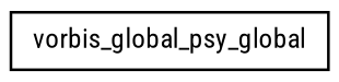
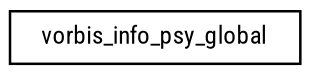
  digraph {
    rankdir=LR
    fontname="Roboto Condensed"
-   n1 [color=black fillcolor=white fontname="Roboto Condensed" fontsize=10 height=0.2 label=vorbis_global_psy_global shape=record style=filled width=0.4]
+   n1 [color=black fillcolor=white fontname="Roboto Condensed" fontsize=10 height=0.2 label=vorbis_info_psy_global shape=record style=filled width=0.4]
  }
